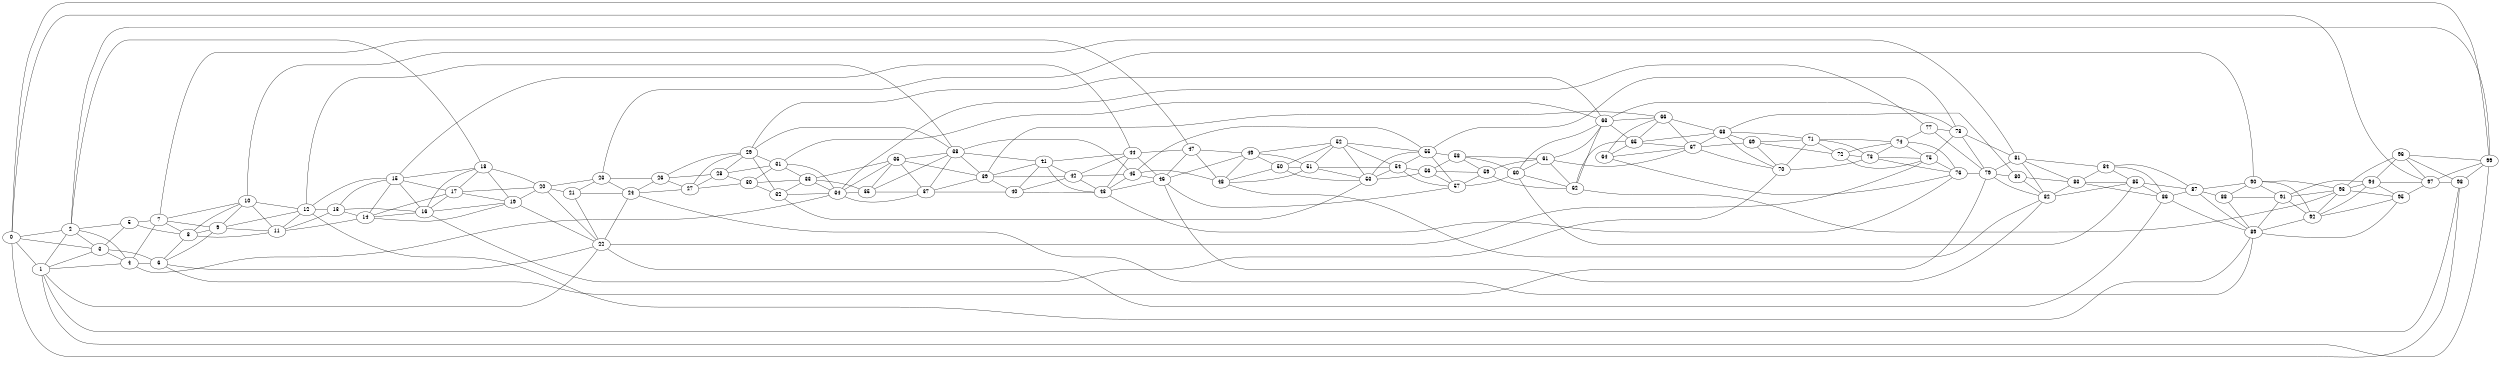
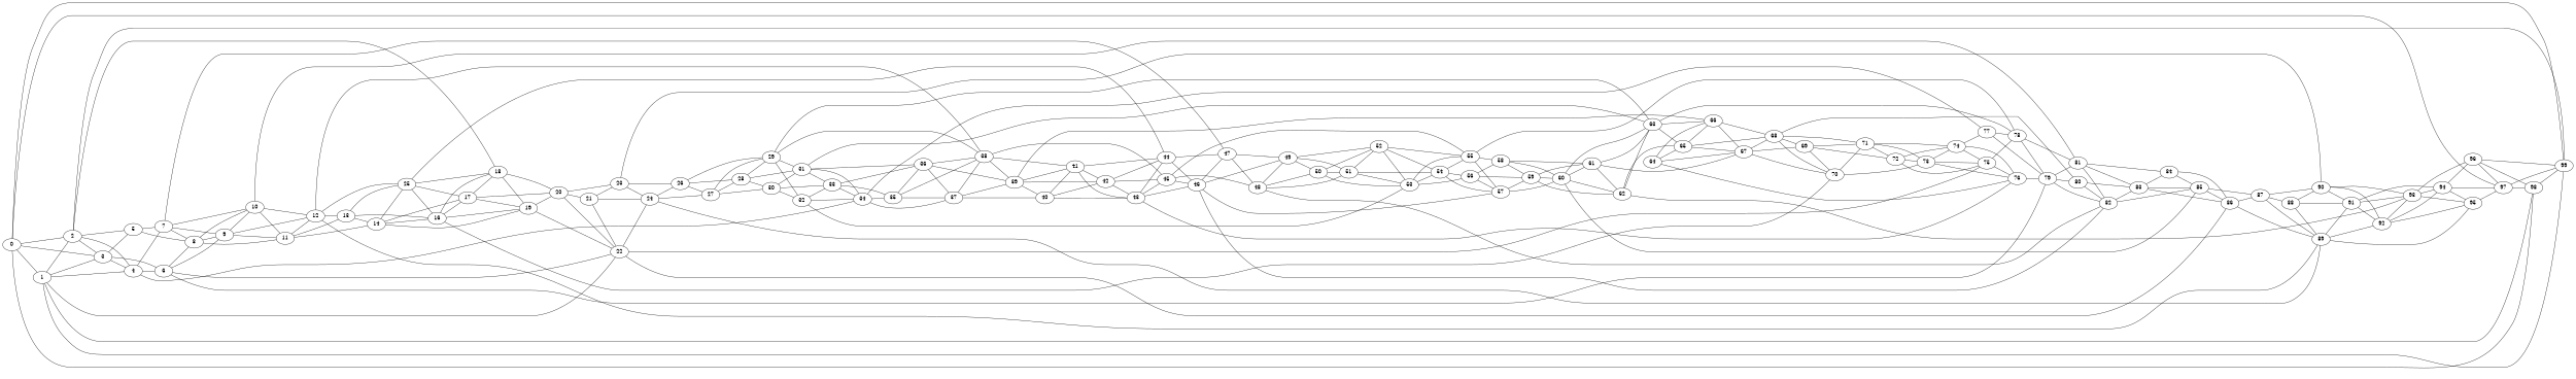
  strict graph {
    rankdir=LR
    edge [is_available=True prob=1.0]
    0
    1
    2
    3
    97
    98
    99
    4
    22
    5
    18
    6
    7
    34
    24
    75
    86
    8
    19
    20
    9
    79
    10
    47
    35
    36
    37
    77
    11
    12
    81
    82
    80
    48
    49
    13
    14
-   15
+   15 [label=25]
    38
    89
    83
    84
    16
    17
    44
    39
    41
    45
    91
    92
    95
    70
    46
    71
    73
    21
    23
    26
    90
    27
    76
    78
    87
    28
    29
    93
    30
    31
    32
    63
    33
    53
    66
    65
    55
    54
    56
    40
    42
    43
    67
    68
    57
    50
    51
    58
    52
    59
    60
    85
    61
    62
    64
    94
    96
    69
    72
    74
    88
    0 -- 1
    0 -- 2
    0 -- 3 [prob=0.336515809339]
    0 -- 97
    0 -- 98 [prob=0.501385780216]
    0 -- 99 [prob=0.582600390386]
    1 -- 2 [prob=0.272793148689]
    1 -- 3 [prob=0.0477995952499]
    1 -- 98 [prob=0.175955342719]
    1 -- 99
    1 -- 4 [prob=0.823416144113]
    1 -- 22
    2 -- 3 [prob=0.919542494892]
    2 -- 99 [prob=0.307968368012]
    2 -- 4 [prob=0.0160662473414]
    2 -- 5 [prob=0.327102395538]
    2 -- 18
    3 -- 4
    3 -- 5
    3 -- 6 [prob=0.148057156855]
    97 -- 98
    97 -- 99 [prob=0.791908854619]
    98 -- 99 [prob=0.215173385489]
    4 -- 6 [prob=0.50133193282]
    4 -- 7
    4 -- 34 [prob=0.191936900988]
    22 -- 24 [prob=0.458536907821]
    22 -- 75 [prob=0.43560820476]
    22 -- 86 [prob=0.390112203126]
    5 -- 7 [prob=0.475692911]
    5 -- 8 [prob=0.141360867936]
    18 -- 19 [prob=0.0690229891486]
    18 -- 20 [prob=0.660160796832]
    6 -- 22 [prob=0.900175268295]
    6 -- 8 [prob=0.331636914125]
    6 -- 9 [prob=0.631252549011]
    6 -- 79
    7 -- 8 [prob=0.035637113983]
    7 -- 9 [prob=0.891297768121]
    7 -- 10 [prob=0.554367830187]
    7 -- 47 [prob=0.312617241653]
    34 -- 35 [prob=0.152585508287]
-   34 -- 36 [prob=0.620875345592]
+   31 -- 36 [prob=0.620875345592]
    34 -- 37 [prob=0.121147646408]
    34 -- 77 [prob=0.202300008457]
    24 -- 89 [prob=0.724031775276]
    24 -- 26 [prob=0.716241517799]
    24 -- 27 [prob=0.483188785099]
    75 -- 76
    75 -- 78
    86 -- 89 [prob=0.786765248694]
    86 -- 87 [prob=0.928667822733]
    8 -- 9
    8 -- 10
    8 -- 11 [prob=0.196806880457]
    19 -- 22 [prob=0.994601447929]
    19 -- 20 [prob=0.186535447452]
    20 -- 22 [prob=0.891661595371]
    20 -- 21 [prob=0.404238168062]
    20 -- 23 [prob=0.723073916139]
    9 -- 10 [prob=0.806180447044]
    9 -- 11 [prob=0.0219227399209]
    9 -- 12 [prob=0.77544880951]
    79 -- 81
    79 -- 82 [prob=0.613032320943]
    79 -- 80 [prob=0.685755791109]
    10 -- 11
    10 -- 12
    10 -- 81
    47 -- 48 [prob=0.463928203825]
    47 -- 49
    35 -- 36 [prob=0.28058754404]
    35 -- 37 [prob=0.338129330799]
    35 -- 38 [prob=0.0399183742013]
    36 -- 37 [prob=0.749681209225]
    36 -- 38 [prob=0.551276525232]
    36 -- 39
    37 -- 38 [prob=0.879850207513]
    37 -- 39
    37 -- 40 [prob=0.558021300826]
    77 -- 79 [prob=0.96732377044]
    77 -- 78 [prob=0.850132610668]
    11 -- 12
    11 -- 13
    11 -- 14
    12 -- 13 [prob=0.895696547029]
    12 -- 15 [prob=0.303616127984]
    12 -- 38 [prob=0.852754742021]
    12 -- 89 [prob=0.426335983444]
    81 -- 82 [prob=0.366375359248]
    81 -- 83 [prob=0.939813265101]
    81 -- 84 [prob=0.136704189151]
    82 -- 83
    82 -- 85 [prob=0.0271458124251]
    80 -- 82
    80 -- 83
    48 -- 82 [prob=0.590891219426]
    48 -- 49
    48 -- 50 [prob=0.0496569338261]
    48 -- 51 [prob=0.801979723388]
    49 -- 50 [prob=0.983708763499]
    49 -- 51 [prob=0.0424984394576]
    49 -- 52 [prob=0.665327025759]
    13 -- 14 [prob=0.684834775607]
    13 -- 15
    13 -- 16 [prob=0.920254436689]
    14 -- 19 [prob=0.803047058616]
    14 -- 15 [prob=0.852320066222]
    14 -- 16 [prob=0.836070899234]
    14 -- 17 [prob=0.757764736937]
    15 -- 18 [prob=0.124371595824]
    15 -- 16 [prob=0.712350380151]
    15 -- 17 [prob=0.989729544203]
    15 -- 44 [prob=0.405597130642]
    38 -- 39 [prob=0.445327935612]
    38 -- 41 [prob=0.928410585968]
    38 -- 45
    89 -- 91 [prob=0.94221911577]
    89 -- 92 [prob=0.125003829134]
    89 -- 95 [prob=0.583899214803]
    83 -- 86 [prob=0.682984267782]
    83 -- 84
    83 -- 85 [prob=0.562028067693]
    84 -- 86 [prob=0.125378294706]
-   84 -- 87 [prob=0.511413553244]
    84 -- 85
    16 -- 18
    16 -- 19 [prob=0.671985497066]
    16 -- 17 [prob=0.953259023415]
    16 -- 70
    17 -- 18
    17 -- 19
    17 -- 20 [prob=0.138023899294]
    44 -- 47 [prob=0.378785338756]
    44 -- 46 [prob=0.515872969256]
    39 -- 41 [prob=0.239380862628]
    39 -- 66 [prob=0.0844341830075]
    39 -- 40
    39 -- 42
    41 -- 44 [prob=0.77904517332]
    41 -- 42 [prob=0.49292007613]
    41 -- 43
    45 -- 48
    45 -- 46 [prob=0.14573783157]
    45 -- 55
    91 -- 92 [prob=0.636592836865]
    91 -- 93 [prob=0.838276113929]
    91 -- 94 [prob=0.501065894241]
    92 -- 95
    92 -- 93
    92 -- 94
    95 -- 97 [prob=0.503199033886]
    70 -- 71
    70 -- 73
    46 -- 47 [prob=0.840017221011]
    46 -- 82 [prob=0.313121129287]
    46 -- 49 [prob=0.477664357115]
    46 -- 57
    71 -- 73 [prob=0.171948167197]
    71 -- 72 [prob=0.0522943507059]
    71 -- 74 [prob=0.612234483361]
    73 -- 75 [prob=0.939217614442]
    73 -- 76
    73 -- 74
    21 -- 22 [prob=0.884015560951]
    21 -- 24
    21 -- 23 [prob=0.79154500098]
    23 -- 24 [prob=0.442864667855]
    23 -- 26 [prob=0.103469776701]
    23 -- 90
    26 -- 27 [prob=0.714029481488]
    26 -- 28 [prob=0.0616392332171]
    26 -- 29 [prob=0.571495369497]
    90 -- 91 [prob=0.330302558672]
    90 -- 92 [prob=0.548504292887]
    90 -- 93 [prob=0.336243967675]
    27 -- 28
    27 -- 29 [prob=0.432245946584]
    27 -- 30 [prob=0.900808202573]
    76 -- 79 [prob=0.912991904289]
    78 -- 79 [prob=0.259477326462]
    78 -- 81 [prob=0.196402325859]
    87 -- 89 [prob=0.272567143185]
    87 -- 90 [prob=0.381456224089]
    87 -- 88 [prob=0.195605055558]
    28 -- 29 [prob=0.551231589226]
    28 -- 30
    28 -- 31 [prob=0.683303598669]
    29 -- 38 [prob=0.923378015877]
    29 -- 31 [prob=0.944948984254]
    29 -- 32 [prob=0.747637643866]
    29 -- 63 [prob=0.0192840712362]
    93 -- 95 [prob=0.161642345693]
    93 -- 94
    93 -- 96
    30 -- 31 [prob=0.24627083793]
    30 -- 32
    30 -- 33 [prob=0.706989114891]
    31 -- 34 [prob=0.473781483621]
    31 -- 63 [prob=0.742564686448]
    31 -- 33 [prob=0.961535445955]
    32 -- 34 [prob=0.106034524739]
    32 -- 33
    32 -- 53 [prob=0.215826247599]
    63 -- 78 [prob=0.169655042788]
    63 -- 66 [prob=0.250191128319]
    63 -- 65 [prob=0.566492485367]
    33 -- 34 [prob=0.510047768259]
    33 -- 35
    33 -- 36
    53 -- 55 [prob=0.243979257772]
    53 -- 54 [prob=0.0275182056241]
    53 -- 56 [prob=0.396486499037]
    66 -- 67 [prob=0.752412254928]
    66 -- 68 [prob=0.440419086046]
    65 -- 66 [prob=0.884725734817]
    65 -- 67 [prob=0.223164444605]
    65 -- 68 [prob=0.271725523393]
    55 -- 78 [prob=0.135373973901]
    55 -- 57 [prob=0.875930101174]
    55 -- 58 [prob=0.835928062546]
    54 -- 55 [prob=0.677996576081]
    54 -- 56
    54 -- 57 [prob=0.206249863479]
    56 -- 57 [prob=0.285435834337]
    56 -- 58 [prob=0.18658328422]
    56 -- 59 [prob=0.783787334194]
    40 -- 41 [prob=0.0390488113602]
    40 -- 42
    40 -- 43 [prob=0.758596028744]
    42 -- 44
    42 -- 45
    42 -- 43 [prob=0.274698241036]
    43 -- 44 [prob=0.754117979706]
    43 -- 45 [prob=0.145425285491]
    43 -- 46 [prob=0.76008624621]
    43 -- 76 [prob=0.808780408214]
    67 -- 70 [prob=0.371834827946]
    67 -- 68 [prob=0.173669359437]
    67 -- 69 [prob=0.218652875087]
    68 -- 80 [prob=0.0286245026504]
    68 -- 70
    68 -- 71 [prob=0.45177134609]
    68 -- 69
    57 -- 59 [prob=0.636928779033]
    57 -- 60 [prob=0.704854605344]
    50 -- 53 [prob=0.906693778517]
    50 -- 51 [prob=0.421973348742]
    50 -- 52 [prob=0.511061757217]
    51 -- 53 [prob=0.678802090994]
    51 -- 54 [prob=0.535825003713]
    51 -- 52 [prob=0.0970963946204]
    58 -- 59 [prob=0.250178215329]
    58 -- 60 [prob=0.194651843493]
    58 -- 61 [prob=0.750989321945]
    52 -- 53 [prob=0.314726760934]
    52 -- 55 [prob=0.748786875087]
    52 -- 54 [prob=0.721142987129]
+   59 -- 60 [prob=0.682467476411]
    59 -- 61 [prob=0.4826420983]
    59 -- 62 [prob=0.202565296243]
    60 -- 63 [prob=0.137066757677]
    60 -- 85
    60 -- 61 [prob=0.35505586523]
    60 -- 62
    85 -- 86
    85 -- 87
    61 -- 63 [prob=0.217392413921]
    61 -- 67 [prob=0.447542323809]
    61 -- 62 [prob=0.144162492643]
    62 -- 93 [prob=0.028374832656]
    62 -- 63
    62 -- 65 [prob=0.345435206636]
    64 -- 76 [prob=0.615703984769]
    64 -- 66
    64 -- 65
    64 -- 67
    94 -- 97 [prob=0.796703963434]
    94 -- 95 [prob=0.728443777501]
    94 -- 96 [prob=0.53589765735]
    96 -- 97 [prob=0.90094466781]
    96 -- 98 [prob=0.451524255567]
    96 -- 99
    69 -- 70
    69 -- 71 [prob=0.25111120156]
    69 -- 72 [prob=0.00920993132522]
    72 -- 75
    72 -- 73
    72 -- 74
    74 -- 75 [prob=0.899548938898]
    74 -- 77 [prob=0.594886719504]
    74 -- 76 [prob=0.918397435653]
    88 -- 89
    88 -- 91 [prob=0.0791141177338]
    88 -- 90 [prob=0.627144072783]
  }
